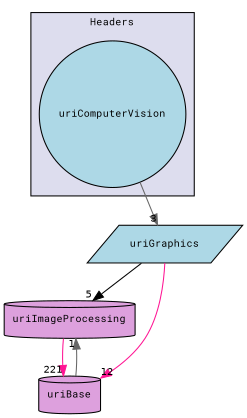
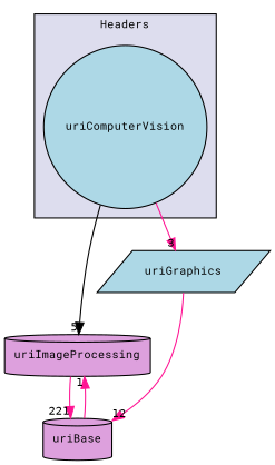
  digraph {
    compound=true
    fontname="Roboto Mono"
    node [fillcolor=lightblue fontname="Roboto Mono" fontsize=10 shape=cylinder style=filled]
    edge [color=gray40 fontname="Roboto Mono" labeldistance=1.5 labelfontname=Helvetica labelfontsize=10]
    n1 [label=uriComputerVision pencolor=black shape=circle]
    n2 [label=uriGraphics shape=parallelogram]
    n3 [fillcolor=plum label=uriImageProcessing]
    n4 [fillcolor=plum label=uriBase]
    subgraph cluster_1 {
      bgcolor="#ddddee"
      fontsize=10
      label=Headers
      pencolor=black
      n1
    }
-   n1 -> n2 [headlabel=3]
-   n2 -> n3 [color=black headlabel=5]
+   n1 -> n2 [color=deeppink headlabel=3]
+   n1 -> n3 [color=black headlabel=5]
    n2 -> n4 [color=deeppink headlabel=12]
    n3 -> n4 [color=deeppink headlabel=221]
-   n4 -> n3 [headlabel=1]
+   n4 -> n3 [color=deeppink headlabel=1]
  }
